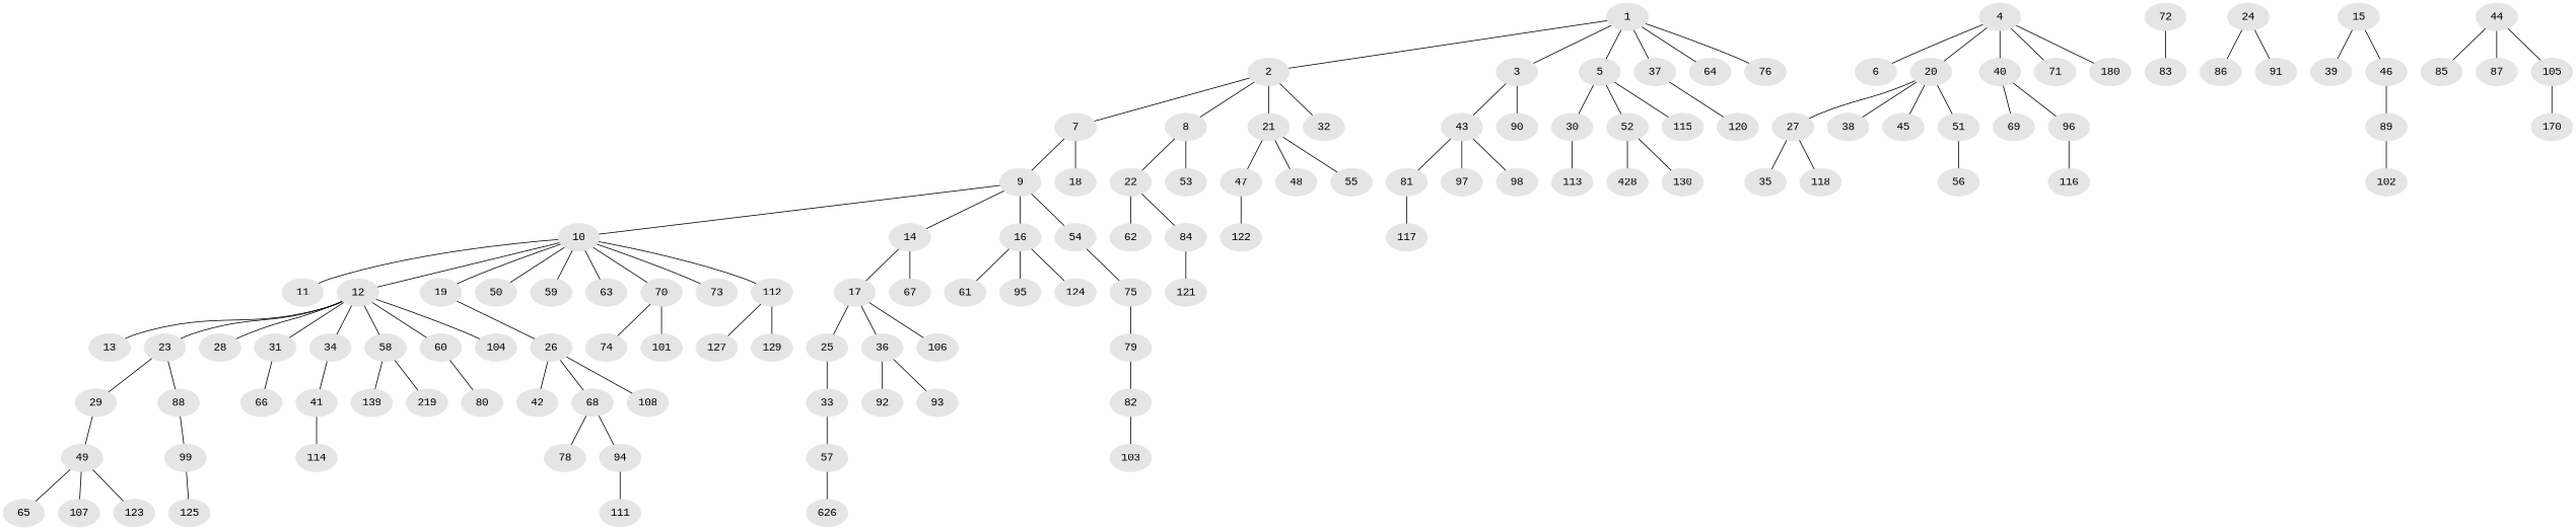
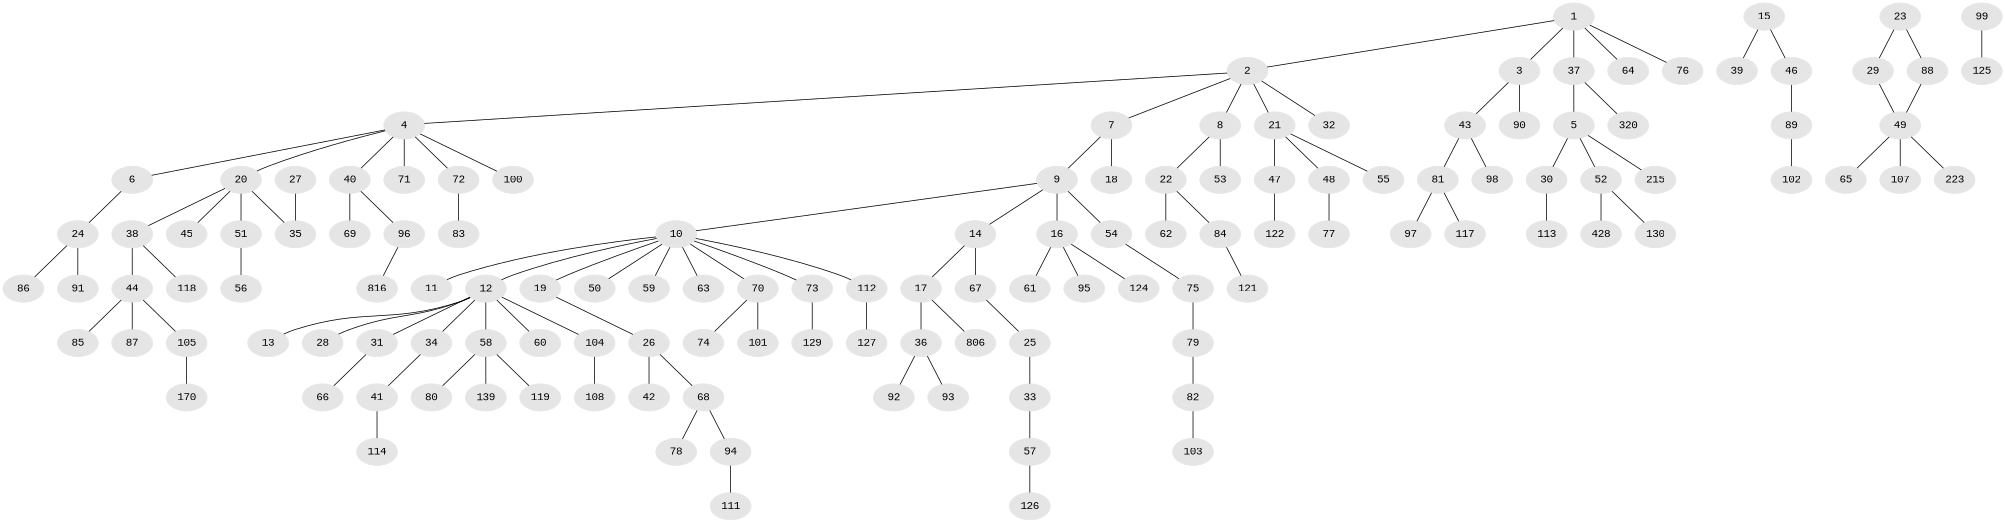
  graph {
    fontname="Liberation Mono"
    node [color=gray90 fontname="Liberation Mono" style=filled]
    edge [fontname="Liberation Mono"]
    1
    2
    3
    5
    37
    64
    76
    4
    7
    8
    21
    32
    43
    90
    30
    52
-   115
-   120
+   115 [label=215]
+   120 [label=320]
    6
    20
    40
    71
    72
-   100 [label=180]
+   100
    9
    18
    22
    53
    47
    48
    55
    81
    97
    98
    24
    27
    38
    45
    51
    69
    96
    83
    113
    n44 [label=428]
    130
    86
    91
    10
    14
    16
    54
    15
    39
    46
    62
    84
    11
    12
    19
    50
    59
    63
    70
    73
    112
    17
    67
    61
    95
    124
    75
    13
    23
    28
    31
    34
    58
    60
    104
    26
    74
    101
    127
    129
    29
    88
    66
    41
    80
    n90 [label=139]
-   119 [label=219]
+   119
    25
    36
-   106
+   106 [label=806]
    89
    33
    92
    93
    42
    68
    108
    35
    44
    118
    56
    122
+   77
    121
    49
    99
    57
    78
    94
    65
    107
-   123
-   126 [label=626]
+   123 [label=223]
+   126
    114
    85
    87
    105
-   116
+   116 [label=816]
    117
    n124 [label=170]
    102
    79
    111
    82
    103
    125
    1 -- 2
    1 -- 3
-   1 -- 5
+   37 -- 5
    1 -- 37
    1 -- 64
    1 -- 76
+   2 -- 4
    2 -- 7
    2 -- 8
    2 -- 21
    2 -- 32
    3 -- 43
    3 -- 90
    5 -- 30
    5 -- 52
    5 -- 115
    37 -- 120
    4 -- 6
    4 -- 20
    4 -- 40
    4 -- 71
+   4 -- 72
    4 -- 100
    7 -- 9
    7 -- 18
    8 -- 22
    8 -- 53
    21 -- 47
    21 -- 48
    21 -- 55
    43 -- 81
-   43 -- 97
+   81 -- 97
    43 -- 98
    30 -- 113
    52 -- n44
    52 -- 130
-   20 -- 27
+   6 -- 24
+   20 -- 35
    20 -- 38
    20 -- 45
    20 -- 51
    40 -- 69
    40 -- 96
    72 -- 83
    9 -- 10
    9 -- 14
    9 -- 16
    9 -- 54
    22 -- 62
    22 -- 84
    47 -- 122
+   48 -- 77
    81 -- 117
    24 -- 86
    24 -- 91
    27 -- 35
-   27 -- 118
+   38 -- 44
+   38 -- 118
    51 -- 56
    96 -- 116
    10 -- 11
    10 -- 12
    10 -- 19
    10 -- 50
    10 -- 59
    10 -- 63
    10 -- 70
    10 -- 73
    10 -- 112
    14 -- 17
    14 -- 67
    16 -- 61
    16 -- 95
    16 -- 124
    54 -- 75
    15 -- 39
    15 -- 46
    46 -- 89
    84 -- 121
    12 -- 13
-   12 -- 23
    12 -- 28
    12 -- 31
    12 -- 34
    12 -- 58
    12 -- 60
    12 -- 104
    19 -- 26
    70 -- 74
    70 -- 101
    112 -- 127
-   112 -- 129
-   17 -- 25
+   73 -- 129
+   67 -- 25
    17 -- 36
    17 -- 106
    75 -- 79
    23 -- 29
    23 -- 88
    31 -- 66
    34 -- 41
-   60 -- 80
+   58 -- 80
    58 -- n90
    58 -- 119
    26 -- 42
    26 -- 68
-   26 -- 108
+   104 -- 108
    29 -- 49
-   88 -- 99
+   88 -- 49
    41 -- 114
    25 -- 33
    36 -- 92
    36 -- 93
    89 -- 102
    33 -- 57
    68 -- 78
    68 -- 94
    44 -- 85
    44 -- 87
    44 -- 105
    49 -- 65
    49 -- 107
    49 -- 123
    99 -- 125
    57 -- 126
    94 -- 111
    105 -- n124
    79 -- 82
    82 -- 103
  }
